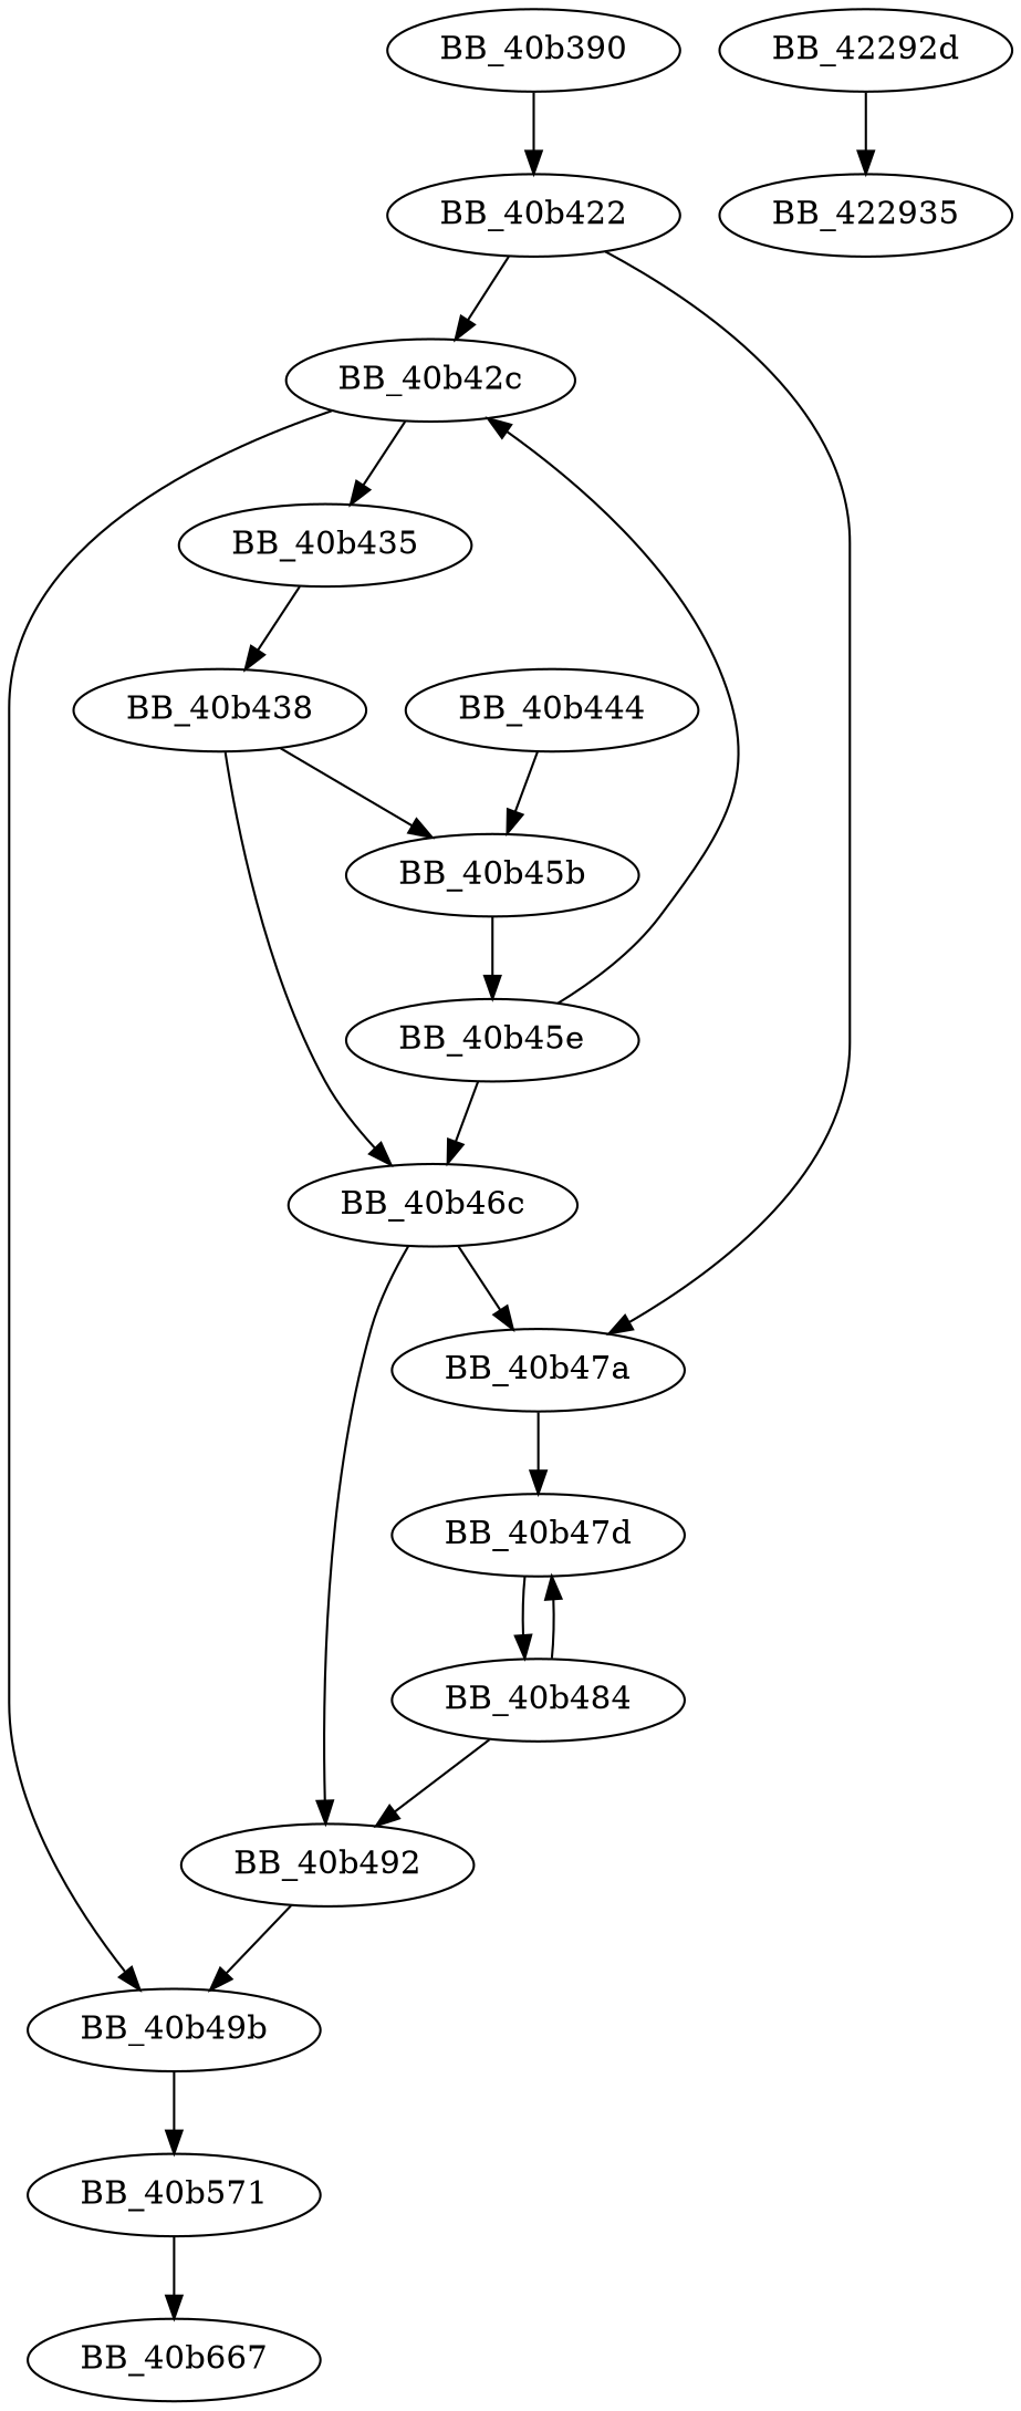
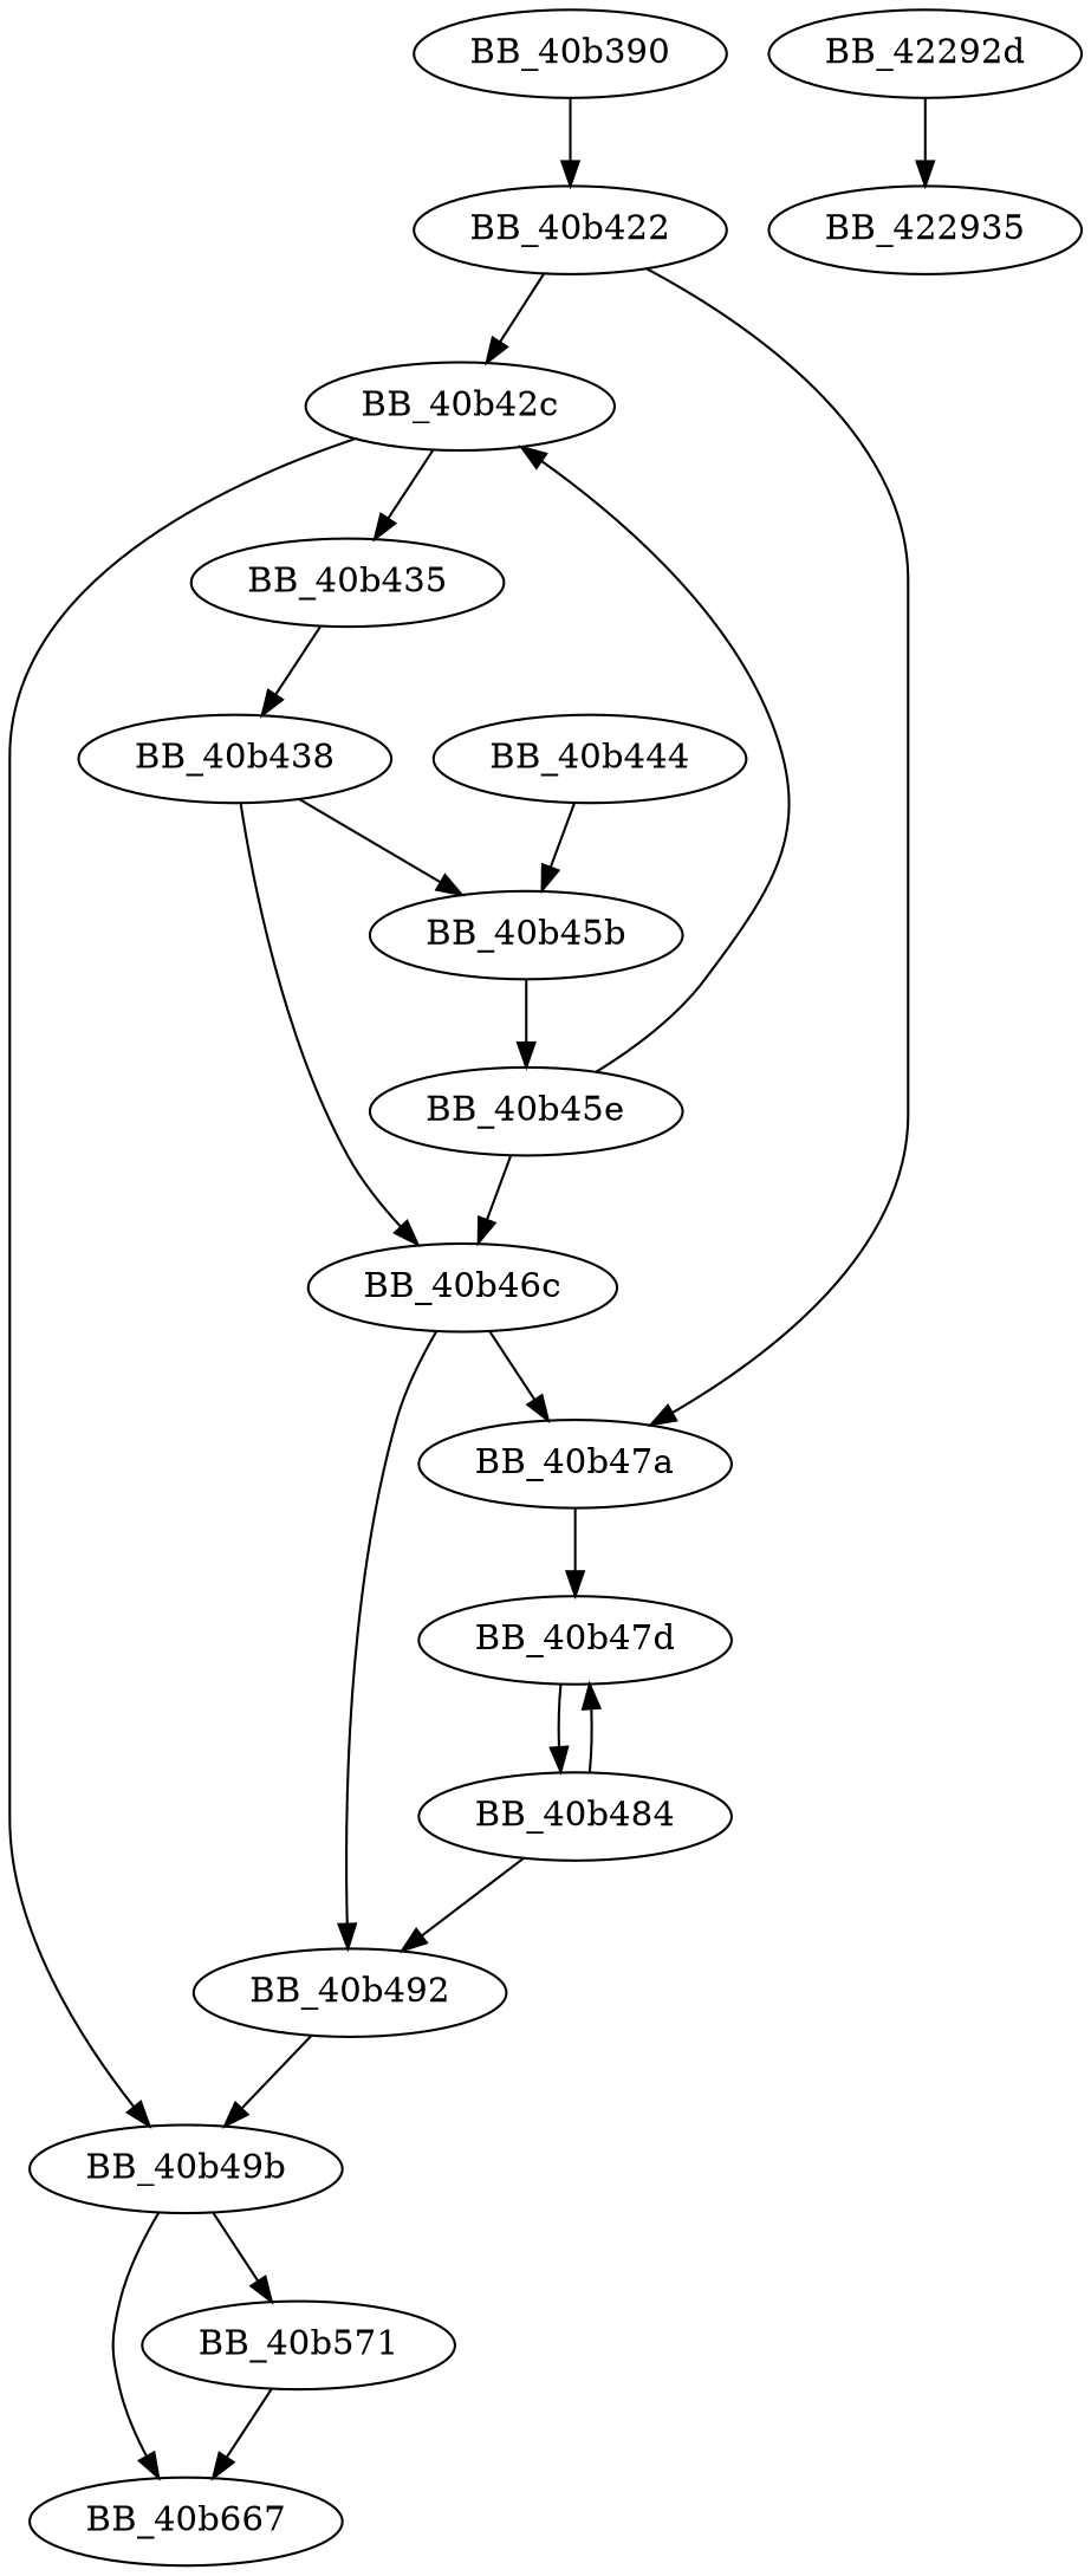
  digraph {
    BB_40b390
    BB_40b422
    BB_40b42c
    BB_40b47a
    BB_40b435
    BB_40b49b
    BB_40b46c
    BB_40b492
    BB_40b438
    BB_40b571
    BB_40b667
    BB_40b47d
    BB_40b45b
    BB_40b444
    BB_40b45e
    BB_40b484
    BB_42292d
    BB_422935
    BB_40b390 -> BB_40b422
    BB_40b422 -> BB_40b42c
    BB_40b422 -> BB_40b47a
    BB_40b42c -> BB_40b435
    BB_40b42c -> BB_40b49b
    BB_40b47a -> BB_40b47d
    BB_40b435 -> BB_40b438
    BB_40b49b -> BB_40b571
+   BB_40b49b -> BB_40b667
    BB_40b46c -> BB_40b47a
    BB_40b46c -> BB_40b492
    BB_40b492 -> BB_40b49b
    BB_40b438 -> BB_40b46c
    BB_40b438 -> BB_40b45b
    BB_40b571 -> BB_40b667
    BB_40b47d -> BB_40b484
    BB_40b45b -> BB_40b45e
    BB_40b444 -> BB_40b45b
    BB_40b45e -> BB_40b42c
    BB_40b45e -> BB_40b46c
    BB_40b484 -> BB_40b492
    BB_40b484 -> BB_40b47d
    BB_42292d -> BB_422935
  }
